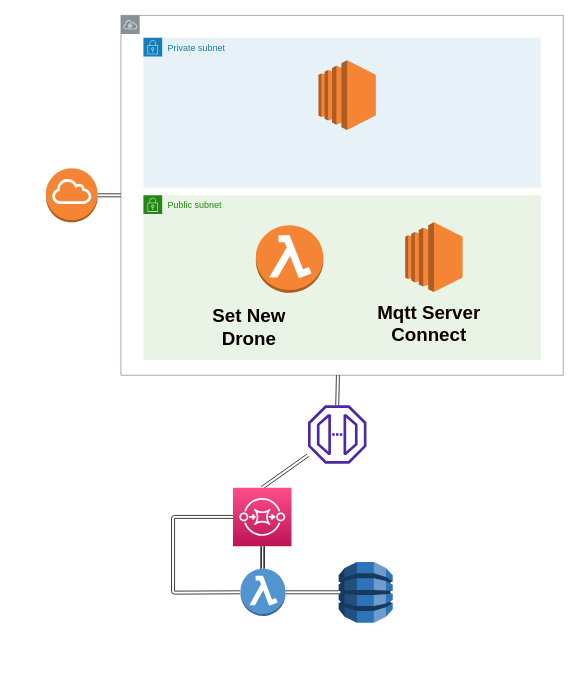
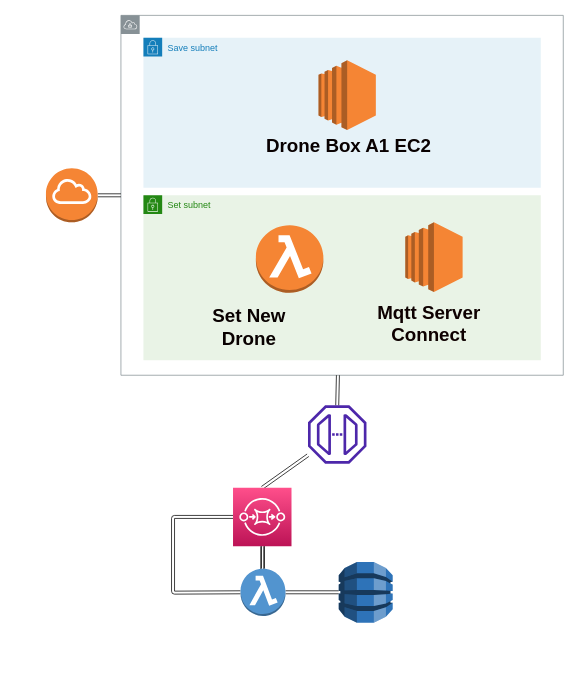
  <mxCell id="0" />
  <mxCell id="1" parent="0" />
  <mxCell id="2" value="" style="sketch=0;outlineConnect=0;gradientColor=none;html=1;whiteSpace=wrap;fontSize=12;fontStyle=0;shape=mxgraph.aws4.group;grIcon=mxgraph.aws4.group_vpc;strokeColor=#879196;fillColor=none;verticalAlign=top;align=left;spacingLeft=30;fontColor=#879196;dashed=0;" vertex="1" parent="1"><mxGeometry x="160.5" y="20" width="590" height="480" as="geometry" /></mxCell>
  <mxCell id="3" style="edgeStyle=none;html=1;exitX=1;exitY=0.5;exitDx=0;exitDy=0;exitPerimeter=0;shape=link;" edge="1" parent="1" source="4" target="2"><mxGeometry relative="1" as="geometry" /></mxCell>
  <mxCell id="4" value="" style="outlineConnect=0;dashed=0;verticalLabelPosition=bottom;verticalAlign=top;align=center;html=1;shape=mxgraph.aws3.internet_gateway;fillColor=#F58534;gradientColor=none;" vertex="1" parent="1"><mxGeometry x="60.5" y="224" width="69" height="72" as="geometry" /></mxCell>
- <mxCell id="5" value="Private subnet" style="points=[[0,0],[0.25,0],[0.5,0],[0.75,0],[1,0],[1,0.25],[1,0.5],[1,0.75],[1,1],[0.75,1],[0.5,1],[0.25,1],[0,1],[0,0.75],[0,0.5],[0,0.25]];outlineConnect=0;gradientColor=none;html=1;whiteSpace=wrap;fontSize=12;fontStyle=0;container=1;pointerEvents=0;collapsible=0;recursiveResize=0;shape=mxgraph.aws4.group;grIcon=mxgraph.aws4.group_security_group;grStroke=0;strokeColor=#147EBA;fillColor=#E6F2F8;verticalAlign=top;align=left;spacingLeft=30;fontColor=#147EBA;dashed=0;" vertex="1" parent="1"><mxGeometry x="190.5" y="50" width="530" height="200" as="geometry" /></mxCell>
- <mxCell id="7" value="Public subnet" style="points=[[0,0],[0.25,0],[0.5,0],[0.75,0],[1,0],[1,0.25],[1,0.5],[1,0.75],[1,1],[0.75,1],[0.5,1],[0.25,1],[0,1],[0,0.75],[0,0.5],[0,0.25]];outlineConnect=0;gradientColor=none;html=1;whiteSpace=wrap;fontSize=12;fontStyle=0;container=1;pointerEvents=0;collapsible=0;recursiveResize=0;shape=mxgraph.aws4.group;grIcon=mxgraph.aws4.group_security_group;grStroke=0;strokeColor=#248814;fillColor=#E9F3E6;verticalAlign=top;align=left;spacingLeft=30;fontColor=#248814;dashed=0;" vertex="1" parent="1"><mxGeometry x="190.5" y="260" width="530" height="220" as="geometry" /></mxCell>
+ <mxCell id="5" value="Save subnet" style="points=[[0,0],[0.25,0],[0.5,0],[0.75,0],[1,0],[1,0.25],[1,0.5],[1,0.75],[1,1],[0.75,1],[0.5,1],[0.25,1],[0,1],[0,0.75],[0,0.5],[0,0.25]];outlineConnect=0;gradientColor=none;html=1;whiteSpace=wrap;fontSize=12;fontStyle=0;container=1;pointerEvents=0;collapsible=0;recursiveResize=0;shape=mxgraph.aws4.group;grIcon=mxgraph.aws4.group_security_group;grStroke=0;strokeColor=#147EBA;fillColor=#E6F2F8;verticalAlign=top;align=left;spacingLeft=30;fontColor=#147EBA;dashed=0;" vertex="1" parent="1"><mxGeometry x="190.5" y="50" width="530" height="200" as="geometry" /></mxCell>
+ <mxCell id="6" value="&lt;b&gt;Drone Box A1 EC2&lt;/b&gt;" style="text;html=1;align=center;verticalAlign=middle;resizable=0;points=[];autosize=1;strokeColor=none;fillColor=none;fontSize=25;fontFamily=Helvetica;fontColor=#090101;" vertex="1" parent="5"><mxGeometry x="153" y="123" width="240" height="40" as="geometry" /></mxCell>
+ <mxCell id="7" value="Set subnet" style="points=[[0,0],[0.25,0],[0.5,0],[0.75,0],[1,0],[1,0.25],[1,0.5],[1,0.75],[1,1],[0.75,1],[0.5,1],[0.25,1],[0,1],[0,0.75],[0,0.5],[0,0.25]];outlineConnect=0;gradientColor=none;html=1;whiteSpace=wrap;fontSize=12;fontStyle=0;container=1;pointerEvents=0;collapsible=0;recursiveResize=0;shape=mxgraph.aws4.group;grIcon=mxgraph.aws4.group_security_group;grStroke=0;strokeColor=#248814;fillColor=#E9F3E6;verticalAlign=top;align=left;spacingLeft=30;fontColor=#248814;dashed=0;" vertex="1" parent="1"><mxGeometry x="190.5" y="260" width="530" height="220" as="geometry" /></mxCell>
  <mxCell id="8" value="" style="outlineConnect=0;dashed=0;verticalLabelPosition=bottom;verticalAlign=top;align=center;html=1;shape=mxgraph.aws3.lambda_function;fillColor=#F58534;gradientColor=none;" vertex="1" parent="7"><mxGeometry x="150" y="40" width="90" height="90" as="geometry" /></mxCell>
  <mxCell id="9" value="&lt;b&gt;&lt;font color=&quot;#090101&quot;&gt;Set New &lt;br&gt;Drone&lt;/font&gt;&lt;/b&gt;" style="text;html=1;align=center;verticalAlign=middle;resizable=0;points=[];autosize=1;strokeColor=none;fillColor=none;fontSize=25;fontFamily=Helvetica;fontColor=#f5f0f0;" vertex="1" parent="7"><mxGeometry x="80" y="140" width="120" height="70" as="geometry" /></mxCell>
  <mxCell id="10" value="&lt;b&gt;Mqtt Server&lt;br&gt;Connect&lt;br&gt;&lt;/b&gt;" style="text;html=1;align=center;verticalAlign=middle;resizable=0;points=[];autosize=1;fontSize=25;fontFamily=Helvetica;fontColor=#0e0101;" vertex="1" parent="7"><mxGeometry x="300" y="135" width="160" height="70" as="geometry" /></mxCell>
  <mxCell id="11" value="" style="sketch=0;outlineConnect=0;fontColor=#232F3E;gradientColor=none;fillColor=#4D27AA;strokeColor=none;dashed=0;verticalLabelPosition=bottom;verticalAlign=top;align=center;html=1;fontSize=12;fontStyle=0;aspect=fixed;pointerEvents=1;shape=mxgraph.aws4.endpoint;" vertex="1" parent="1"><mxGeometry x="410" y="540" width="78" height="78" as="geometry" /></mxCell>
  <mxCell id="12" style="edgeStyle=none;shape=link;html=1;exitX=0.5;exitY=0;exitDx=0;exitDy=0;exitPerimeter=0;fontColor=#050000;" edge="1" parent="1" source="14" target="11"><mxGeometry relative="1" as="geometry" /></mxCell>
  <mxCell id="13" style="edgeStyle=none;shape=link;html=1;exitX=0.5;exitY=1;exitDx=0;exitDy=0;exitPerimeter=0;fontColor=#050000;" edge="1" parent="1" source="14"><mxGeometry relative="1" as="geometry"><mxPoint x="349" y="760" as="targetPoint" /></mxGeometry></mxCell>
  <mxCell id="14" value="" style="sketch=0;points=[[0,0,0],[0.25,0,0],[0.5,0,0],[0.75,0,0],[1,0,0],[0,1,0],[0.25,1,0],[0.5,1,0],[0.75,1,0],[1,1,0],[0,0.25,0],[0,0.5,0],[0,0.75,0],[1,0.25,0],[1,0.5,0],[1,0.75,0]];outlineConnect=0;fontColor=#232F3E;gradientColor=#FF4F8B;gradientDirection=north;fillColor=#BC1356;strokeColor=#ffffff;dashed=0;verticalLabelPosition=bottom;verticalAlign=top;align=center;html=1;fontSize=12;fontStyle=0;aspect=fixed;shape=mxgraph.aws4.resourceIcon;resIcon=mxgraph.aws4.sqs;" vertex="1" parent="1"><mxGeometry x="310" y="650" width="78" height="78" as="geometry" /></mxCell>
  <mxCell id="15" style="edgeStyle=none;shape=link;html=1;exitX=0.5;exitY=0;exitDx=0;exitDy=0;exitPerimeter=0;fontColor=#050000;" edge="1" parent="1" source="18"><mxGeometry relative="1" as="geometry"><mxPoint x="350" y="728" as="targetPoint" /></mxGeometry></mxCell>
  <mxCell id="16" style="edgeStyle=none;shape=link;html=1;exitX=1;exitY=0.5;exitDx=0;exitDy=0;exitPerimeter=0;entryX=0;entryY=0.5;entryDx=0;entryDy=0;entryPerimeter=0;fontColor=#f5f0f0;" edge="1" parent="1" source="18" target="19"><mxGeometry relative="1" as="geometry" /></mxCell>
  <mxCell id="17" style="edgeStyle=none;shape=link;html=1;exitX=0;exitY=0.5;exitDx=0;exitDy=0;exitPerimeter=0;fontColor=#f5f0f0;entryX=0;entryY=0.5;entryDx=0;entryDy=0;entryPerimeter=0;" edge="1" parent="1" source="18" target="14"><mxGeometry relative="1" as="geometry"><mxPoint x="210" y="822" as="targetPoint" /><Array as="points"><mxPoint x="230" y="790" /><mxPoint x="230" y="689" /></Array></mxGeometry></mxCell>
  <mxCell id="18" value="" style="outlineConnect=0;dashed=0;verticalLabelPosition=bottom;verticalAlign=top;align=center;html=1;shape=mxgraph.aws3.lambda_function;fillColor=#5294CF;gradientColor=none;fontColor=#050000;" vertex="1" parent="1"><mxGeometry x="320" y="758" width="60" height="63" as="geometry" /></mxCell>
  <mxCell id="19" value="" style="outlineConnect=0;dashed=0;verticalLabelPosition=bottom;verticalAlign=top;align=center;html=1;shape=mxgraph.aws3.dynamo_db;fillColor=#2E73B8;gradientColor=none;fontColor=#f5f0f0;" vertex="1" parent="1"><mxGeometry x="451" y="749" width="72" height="81" as="geometry" /></mxCell>
  <mxCell id="20" value="" style="outlineConnect=0;dashed=0;verticalLabelPosition=bottom;verticalAlign=top;align=center;html=1;shape=mxgraph.aws3.ec2;fillColor=#F58534;gradientColor=none;fontFamily=Helvetica;fontSize=25;fontColor=#090101;" vertex="1" parent="1"><mxGeometry x="424" y="80" width="76.5" height="93" as="geometry" /></mxCell>
  <mxCell id="21" value="&lt;font color=&quot;#ffffff&quot;&gt;&lt;b&gt;Vpc Endpoint&lt;/b&gt;&lt;/font&gt;" style="text;html=1;align=center;verticalAlign=middle;resizable=0;points=[];autosize=1;strokeColor=none;fillColor=none;fontSize=25;fontFamily=Helvetica;fontColor=#090101;" vertex="1" parent="1"><mxGeometry x="553" y="644" width="180" height="40" as="geometry" /></mxCell>
  <mxCell id="22" value="&lt;b&gt;Sqs&lt;/b&gt;" style="text;html=1;align=center;verticalAlign=middle;resizable=0;points=[];autosize=1;strokeColor=none;fillColor=none;fontSize=25;fontFamily=Helvetica;fontColor=#FFFFFF;" vertex="1" parent="1"><mxGeometry x="298" y="569" width="70" height="40" as="geometry" /></mxCell>
  <mxCell id="23" value="&lt;b&gt;Dynamo Db&lt;/b&gt;" style="text;html=1;align=center;verticalAlign=middle;resizable=0;points=[];autosize=1;strokeColor=none;fillColor=none;fontSize=25;fontFamily=Helvetica;fontColor=#FFFFFF;" vertex="1" parent="1"><mxGeometry x="523" y="699.5" width="160" height="40" as="geometry" /></mxCell>
  <mxCell id="24" value="&lt;b&gt;Save Drone&lt;br&gt;&amp;nbsp;Private&lt;/b&gt;" style="text;html=1;align=center;verticalAlign=middle;resizable=0;points=[];autosize=1;strokeColor=none;fillColor=none;fontSize=25;fontFamily=Helvetica;fontColor=#FFFFFF;" vertex="1" parent="1"><mxGeometry x="246" y="815" width="160" height="70" as="geometry" /></mxCell>
  <mxCell id="25" value="&lt;b&gt;GATEWAY&lt;/b&gt;" style="text;html=1;align=center;verticalAlign=middle;resizable=0;points=[];autosize=1;strokeColor=none;fillColor=none;fontSize=25;fontFamily=Helvetica;fontColor=#FFFFFF;rotation=-90;" vertex="1" parent="1"><mxGeometry x="20" y="360" width="150" height="40" as="geometry" /></mxCell>
  <mxCell id="26" value="" style="outlineConnect=0;dashed=0;verticalLabelPosition=bottom;verticalAlign=top;align=center;html=1;shape=mxgraph.aws3.ec2;fillColor=#F58534;gradientColor=none;fontFamily=Helvetica;fontSize=25;fontColor=#FFFFFF;" vertex="1" parent="1"><mxGeometry x="539.75" y="296" width="76.5" height="93" as="geometry" /></mxCell>
  <mxCell id="27" value="" style="edgeStyle=none;orthogonalLoop=1;jettySize=auto;html=1;endArrow=classic;startArrow=classic;endSize=8;startSize=8;fontFamily=Helvetica;fontSize=25;fontColor=#0e0101;shape=link;" edge="1" parent="1" target="2"><mxGeometry width="100" relative="1" as="geometry"><mxPoint x="449" y="540" as="sourcePoint" /><mxPoint x="460" y="510" as="targetPoint" /><Array as="points" /></mxGeometry></mxCell>
